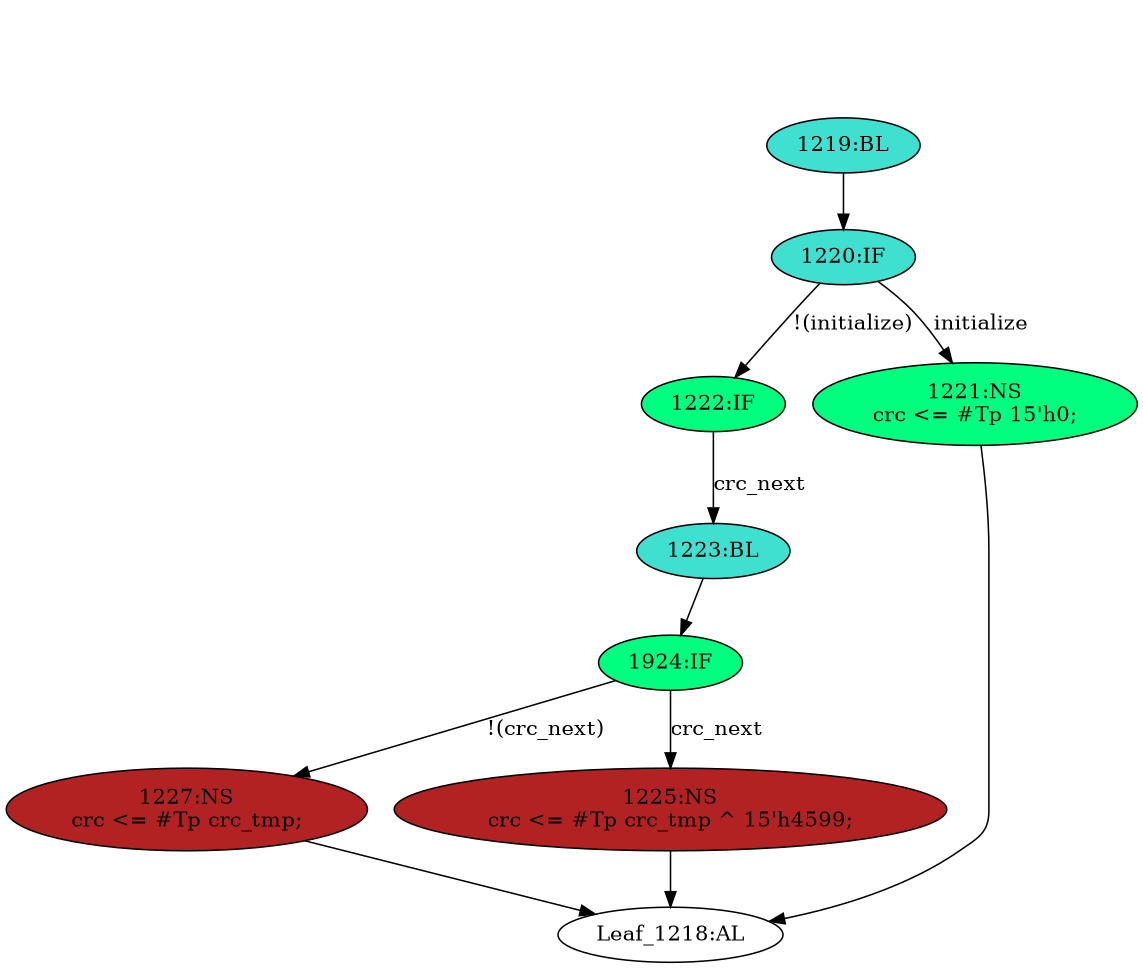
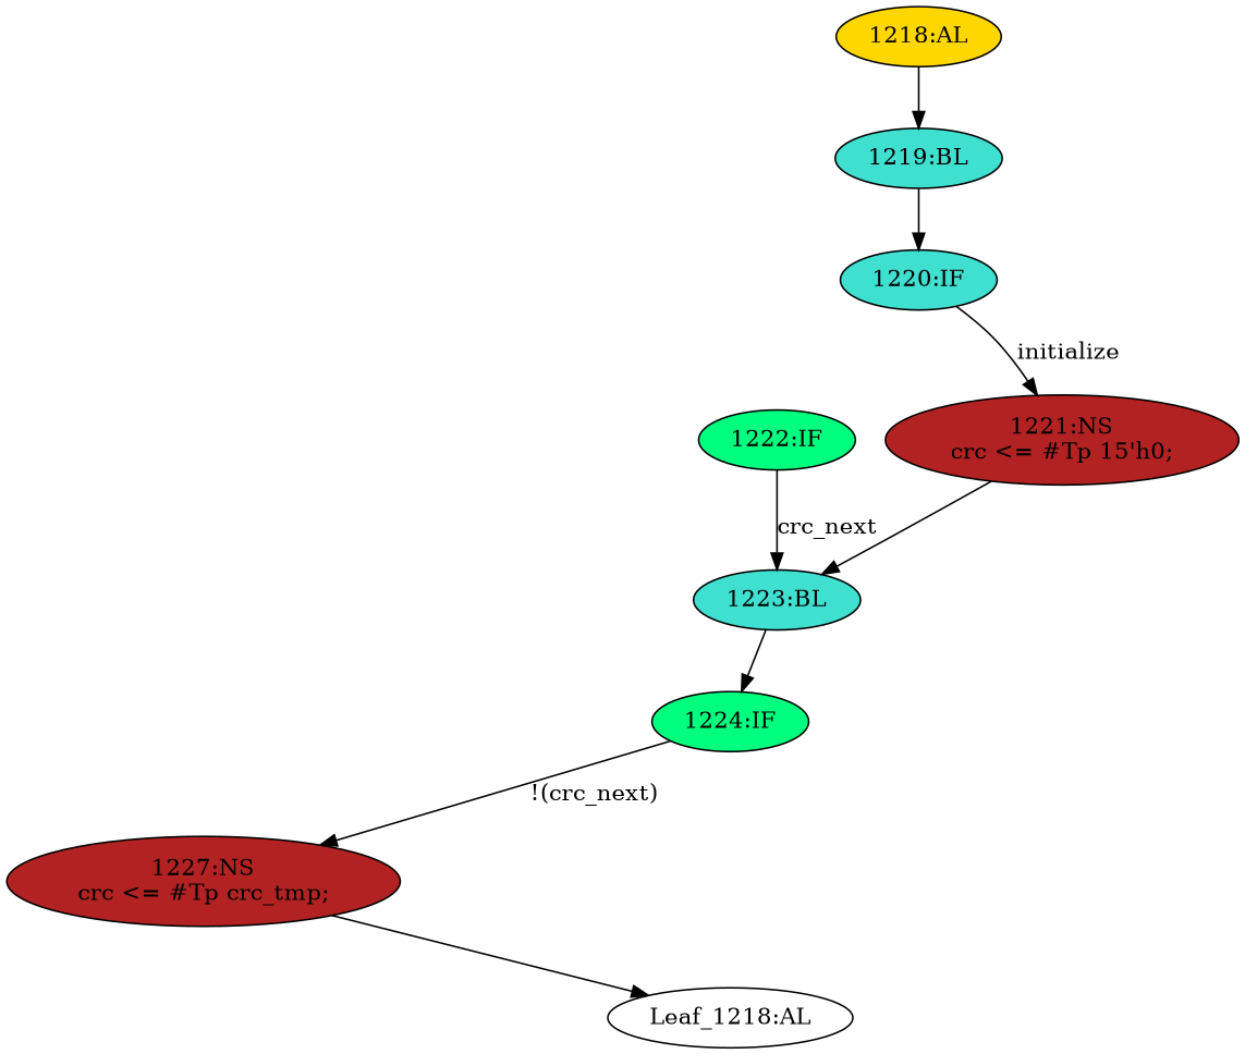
  strict digraph {
    node [fillcolor=turquoise statements="[]" style=filled typ=IfStatement]
    edge [cond="[]" lineno=None]
    n1 [ast="<pyverilog.vparser.ast.IfStatement object at 0x7f44f6b752d0>" fillcolor=springgreen label="1222:IF"]
    n2 [ast="<pyverilog.vparser.ast.Block object at 0x7f44f6b754d0>" label="1223:BL" typ=Block]
-   n3 [ast="<pyverilog.vparser.ast.IfStatement object at 0x7f44f6b75510>" fillcolor=springgreen label="1924:IF"]
+   n3 [ast="<pyverilog.vparser.ast.IfStatement object at 0x7f44f6b75510>" fillcolor=springgreen label="1224:IF"]
    n4 [ast="<pyverilog.vparser.ast.NonblockingSubstitution object at 0x7f44f6b75550>" fillcolor=firebrick label="1227:NS\ncrc <= #Tp crc_tmp;" statements="[<pyverilog.vparser.ast.NonblockingSubstitution object at 0x7f44f6b75550>]" typ=NonblockingSubstitution]
-   n5 [ast="<pyverilog.vparser.ast.NonblockingSubstitution object at 0x7f44f6b757d0>" fillcolor=firebrick label="1225:NS\ncrc <= #Tp crc_tmp ^ 15'h4599;" statements="[<pyverilog.vparser.ast.NonblockingSubstitution object at 0x7f44f6b757d0>]" typ=NonblockingSubstitution]
    n6 [def_var="['crc']" label="Leaf_1218:AL" fillcolor="" statements="" style="" typ=""]
    n7 [ast="<pyverilog.vparser.ast.IfStatement object at 0x7f44f6b75bd0>" label="1220:IF"]
-   n8 [ast="<pyverilog.vparser.ast.NonblockingSubstitution object at 0x7f44f6b75f50>" fillcolor=springgreen label="1221:NS\ncrc <= #Tp 15'h0;" statements="[<pyverilog.vparser.ast.NonblockingSubstitution object at 0x7f44f6b75f50>]" typ=NonblockingSubstitution]
+   n8 [ast="<pyverilog.vparser.ast.NonblockingSubstitution object at 0x7f44f6b75f50>" fillcolor=firebrick label="1221:NS\ncrc <= #Tp 15'h0;" statements="[<pyverilog.vparser.ast.NonblockingSubstitution object at 0x7f44f6b75f50>]" typ=NonblockingSubstitution]
    n9 [ast="<pyverilog.vparser.ast.Block object at 0x7f44f6bb6b10>" label="1219:BL" typ=Block]
+   n10 [ast="<pyverilog.vparser.ast.Always object at 0x7f44f6b75d50>" clk_sens=True fillcolor=gold label="1218:AL" sens="['clk']" typ=Always use_var="['initialize', 'enable', 'crc_next', 'crc_tmp']"]
    n1 -> n2 [cond="['enable']" label=crc_next lineno=1222]
    n2 -> n3
    n3 -> n4 [cond="['crc_next']" label="!(crc_next)" lineno=1224]
-   n3 -> n5 [cond="['crc_next']" label=crc_next lineno=1224]
    n4 -> n6
-   n5 -> n6
-   n7 -> n1 [cond="['initialize']" label="!(initialize)" lineno=1220]
    n7 -> n8 [cond="['initialize']" label=initialize lineno=1220]
-   n8 -> n6
+   n8 -> n2
    n9 -> n7
+   n10 -> n9
  }
